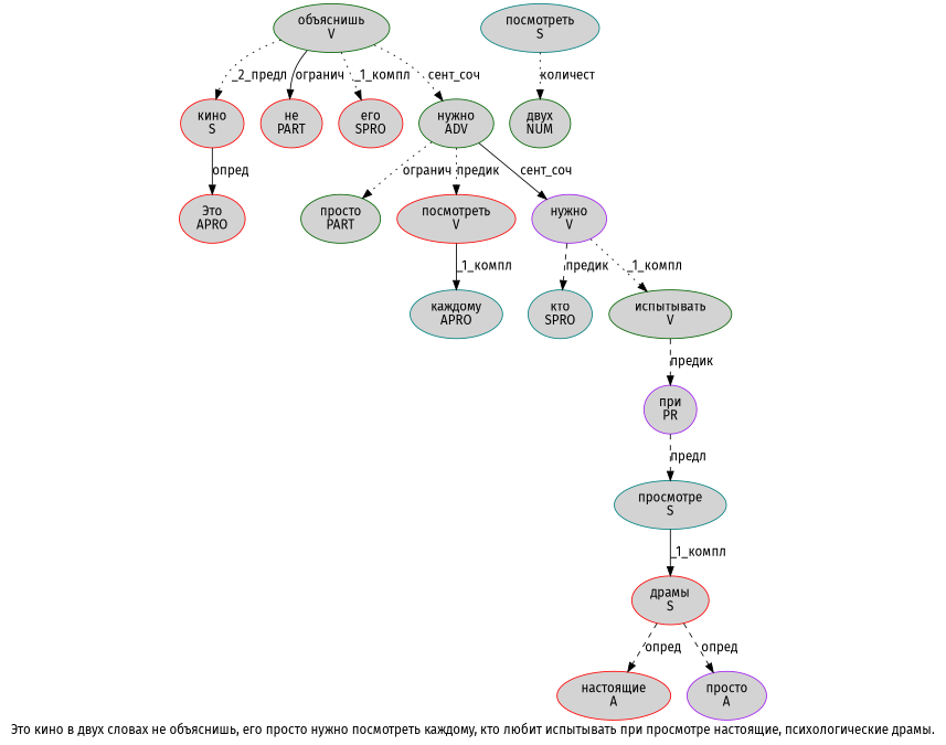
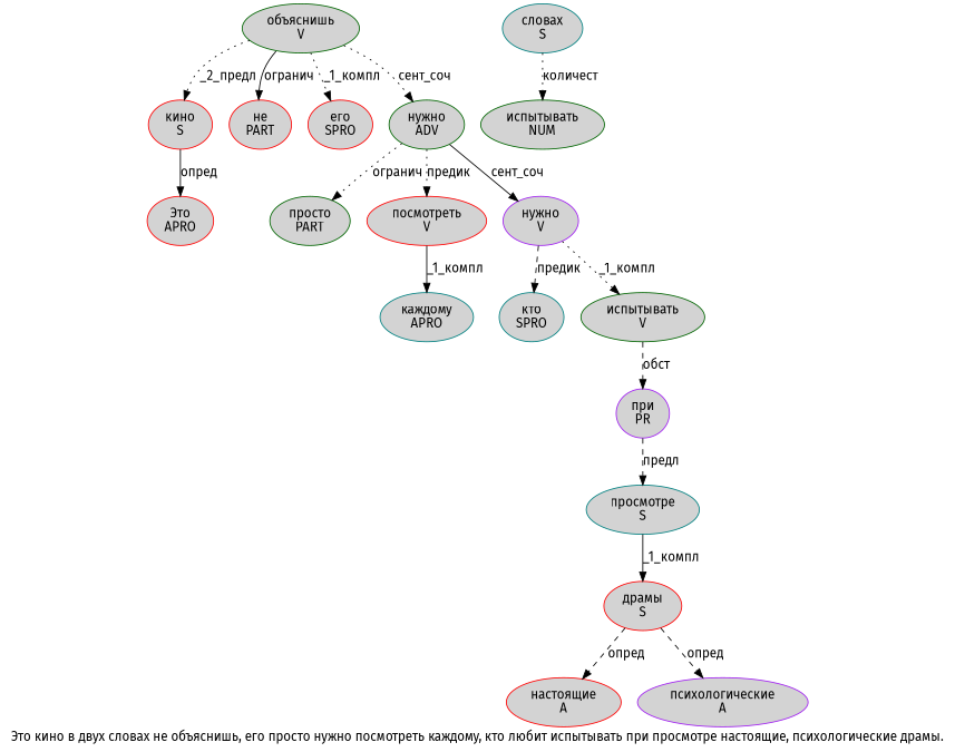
  digraph {
    fontname="Fira Sans"
    label="Это кино в двух словах не объяснишь, его просто нужно посмотреть каждому, кто любит испытывать при просмотре настоящие, психологические драмы."
    node [color=red fillcolor=lightgray fontname="Fira Sans" penwidth=1 shape=ellipse style=filled]
    edge [fontname="Fira Sans" style=dotted]
    n1 [label="Это\nAPRO"]
    n2 [label="кино\nS"]
-   n3 [color=teal label="посмотреть\nS"]
-   n4 [color=darkgreen label="двух\nNUM"]
+   n3 [color=teal label="словах\nS"]
+   n4 [color=darkgreen label="испытывать\nNUM"]
    n5 [label="не\nPART"]
    n6 [color=darkgreen label="объяснишь\nV"]
    n7 [label="его\nSPRO"]
    n8 [color=darkgreen label="нужно\nADV"]
    n9 [color=darkgreen label="просто\nPART"]
    n10 [label="посмотреть\nV"]
    n11 [color=purple label="нужно\nV"]
    n12 [color=teal label="каждому\nAPRO"]
    n13 [color=teal label="кто\nSPRO"]
    n14 [color=darkgreen label="испытывать\nV"]
    n15 [color=purple label="при\nPR"]
    n16 [color=teal label="просмотре\nS"]
    n17 [label="драмы\nS"]
    n18 [label="настоящие\nA"]
-   n19 [color=purple label="просто\nA"]
+   n19 [color=purple label="психологические\nA"]
    n2 -> n1 [label="опред" style=solid]
    n3 -> n4 [label="количест"]
    n6 -> n2 [label="_2_предл"]
    n6 -> n5 [label="огранич" style=solid]
    n6 -> n7 [label="_1_компл"]
    n6 -> n8 [label="сент_соч"]
    n8 -> n9 [label="огранич"]
    n8 -> n10 [label="предик"]
    n8 -> n11 [label="сент_соч" style=solid]
    n10 -> n12 [label="_1_компл" style=solid]
    n11 -> n13 [label="предик" style=dashed]
    n11 -> n14 [label="_1_компл"]
-   n14 -> n15 [label="предик" style=dashed]
+   n14 -> n15 [label="обст" style=dashed]
    n15 -> n16 [label="предл" style=dashed]
    n16 -> n17 [label="_1_компл" style=solid]
    n17 -> n18 [label="опред" style=dashed]
    n17 -> n19 [label="опред" style=dashed]
  }
